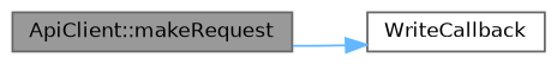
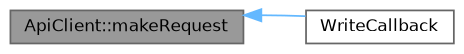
  digraph {
    rankdir=LR
    node [fontname=Helvetica fontsize=10 shape=box style=filled]
    n1 [color=gray40 fillcolor=grey60 fontcolor=black height=0.2 label="ApiClient::makeRequest" width=0.4]
    n2 [color=grey40 fillcolor=white height=0.2 label=WriteCallback width=0.4]
-   n1 -> n2 [color=steelblue1 fontname=Helvetica fontsize=10 labelfontname=Helvetica labelfontsize=10 style=solid]
+   n2 -> n1 [color=steelblue1 fontname=Helvetica fontsize=10 labelfontname=Helvetica labelfontsize=10 style=solid]
  }
